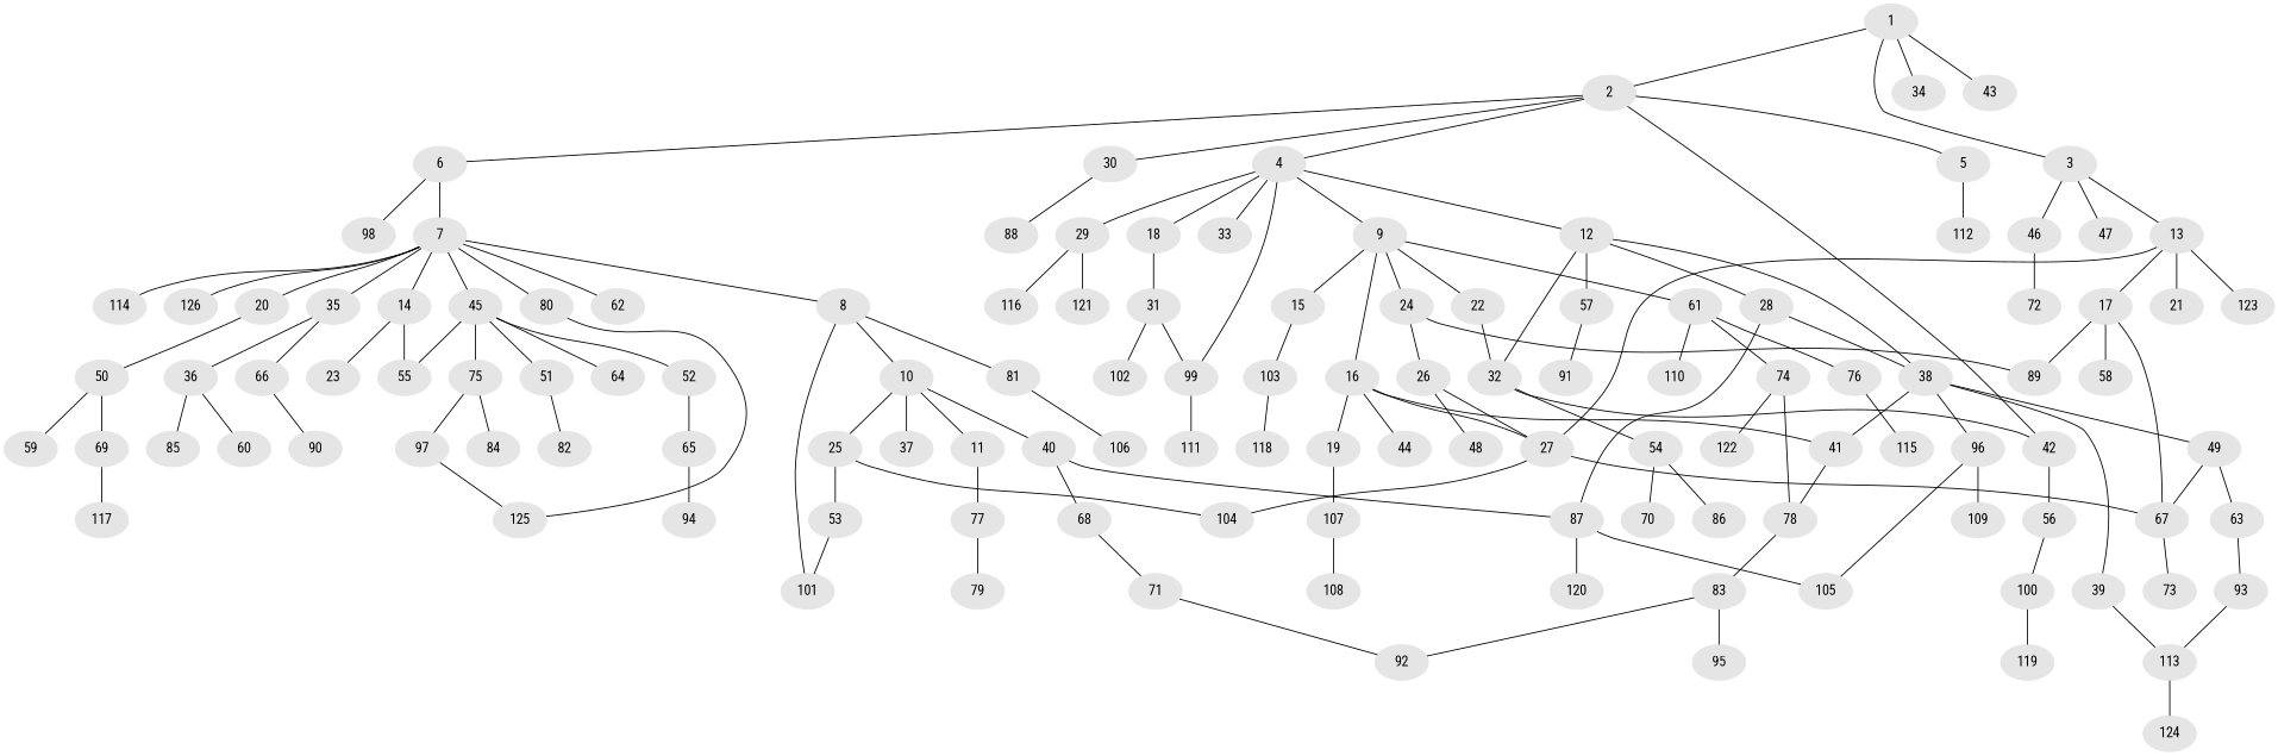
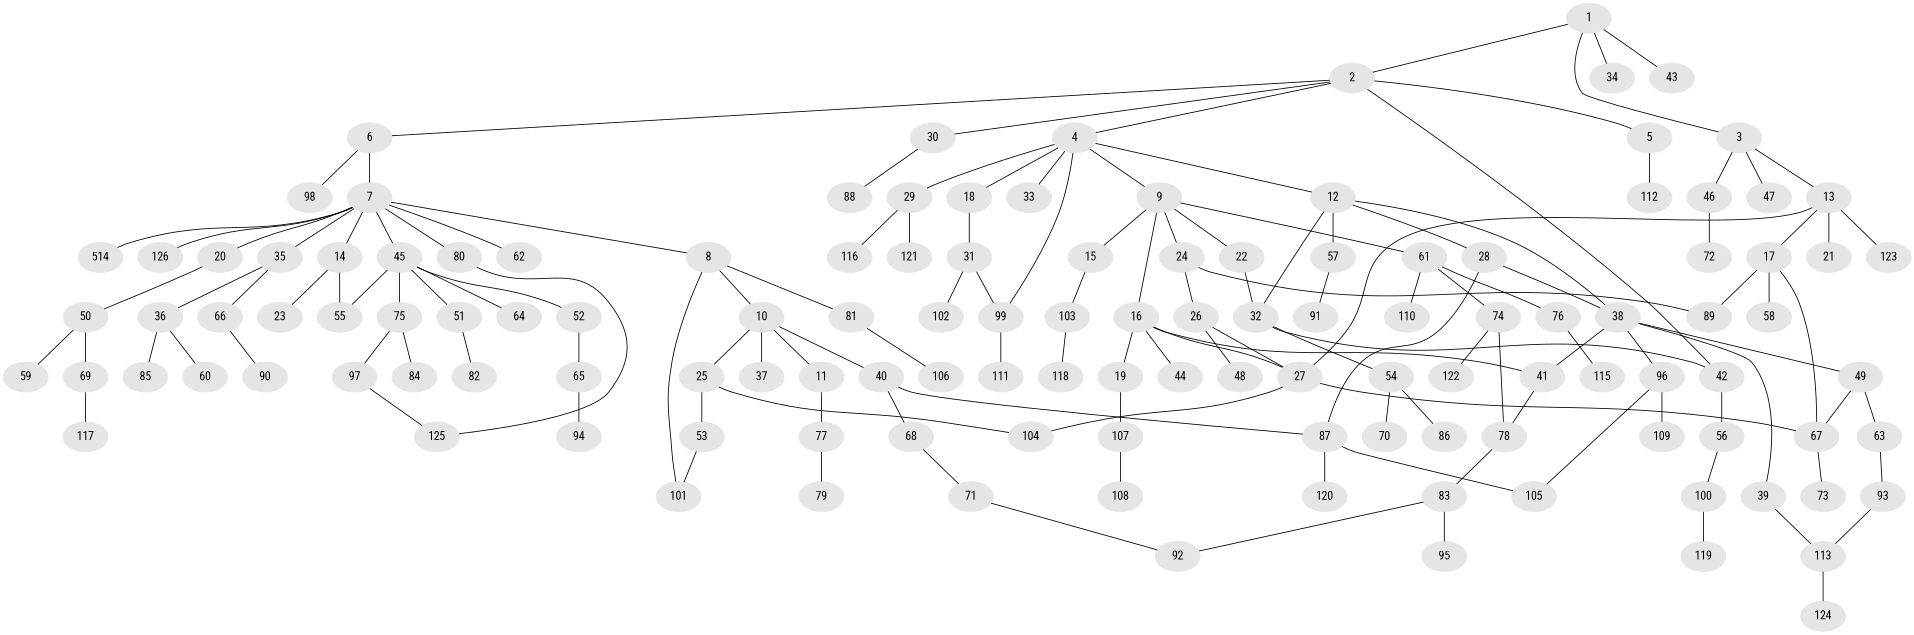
  graph {
    fontname="Roboto Condensed"
    node [color=gray90 fontname="Roboto Condensed" style=filled]
    edge [fontname="Roboto Condensed"]
    1
    2
    3
    34
    43
    4
    5
    6
    30
    42
    13
    46
    47
    9
    12
    18
    29
    33
    99
    112
    7
    98
    88
    56
    17
    21
    27
    123
    72
    15
    16
    22
    24
    61
    28
    32
    38
    57
    31
    116
    121
    111
    8
    14
    20
    35
    45
    62
    80
-   114
+   114 [label=514]
    126
    10
    81
    101
    23
    55
    50
    36
    66
    51
    52
    64
    75
    125
    11
    25
    37
    40
    106
    103
    19
    41
    44
    89
    26
    74
    76
    110
    77
    53
    104
    87
    68
    79
    54
    39
    49
    96
    91
    58
    67
    118
    107
    78
    73
    102
    108
    59
    69
    48
    105
    120
    70
    86
    60
    85
    90
    113
    63
    109
    124
    71
    83
    100
    82
    65
    84
    97
    93
    117
    94
    119
    122
    115
    92
    95
    1 -- 2
    1 -- 3
    1 -- 34
    1 -- 43
    2 -- 4
    2 -- 5
    2 -- 6
    2 -- 30
    2 -- 42
    3 -- 13
    3 -- 46
    3 -- 47
    4 -- 9
    4 -- 12
    4 -- 18
    4 -- 29
    4 -- 33
    4 -- 99
    5 -- 112
    6 -- 7
    6 -- 98
    30 -- 88
    42 -- 56
    13 -- 17
    13 -- 21
    13 -- 27
    13 -- 123
    46 -- 72
    9 -- 15
    9 -- 16
    9 -- 22
    9 -- 24
    9 -- 61
    12 -- 28
    12 -- 32
    12 -- 38
    12 -- 57
    18 -- 31
    29 -- 116
    29 -- 121
    99 -- 111
    7 -- 8
    7 -- 14
    7 -- 20
    7 -- 35
    7 -- 45
    7 -- 62
    7 -- 80
    7 -- 114
    7 -- 126
    56 -- 100
    17 -- 89
    17 -- 58
    17 -- 67
    27 -- 104
    27 -- 67
    15 -- 103
    16 -- 27
    16 -- 19
    16 -- 41
    16 -- 44
    22 -- 32
    24 -- 89
    24 -- 26
    61 -- 74
    61 -- 76
    61 -- 110
    28 -- 38
    28 -- 87
    32 -- 42
    32 -- 54
    38 -- 41
    38 -- 39
    38 -- 49
    38 -- 96
    57 -- 91
    31 -- 99
    31 -- 102
    8 -- 10
    8 -- 81
    8 -- 101
    14 -- 23
    14 -- 55
    20 -- 50
    35 -- 36
    35 -- 66
    45 -- 55
    45 -- 51
    45 -- 52
    45 -- 64
    45 -- 75
    80 -- 125
    10 -- 11
    10 -- 25
    10 -- 37
    10 -- 40
    81 -- 106
    50 -- 59
    50 -- 69
    36 -- 60
    36 -- 85
    66 -- 90
    51 -- 82
    52 -- 65
    75 -- 84
    75 -- 97
    11 -- 77
    25 -- 53
    25 -- 104
    40 -- 87
    40 -- 68
    103 -- 118
    19 -- 107
    41 -- 78
    26 -- 27
    26 -- 48
    74 -- 78
    74 -- 122
    76 -- 115
    77 -- 79
    53 -- 101
    87 -- 105
    87 -- 120
    68 -- 71
    54 -- 70
    54 -- 86
    39 -- 113
    49 -- 67
    49 -- 63
    96 -- 105
    96 -- 109
    67 -- 73
    107 -- 108
    78 -- 83
    69 -- 117
    113 -- 124
    63 -- 93
    71 -- 92
    83 -- 92
    83 -- 95
    100 -- 119
    65 -- 94
    97 -- 125
    93 -- 113
  }
